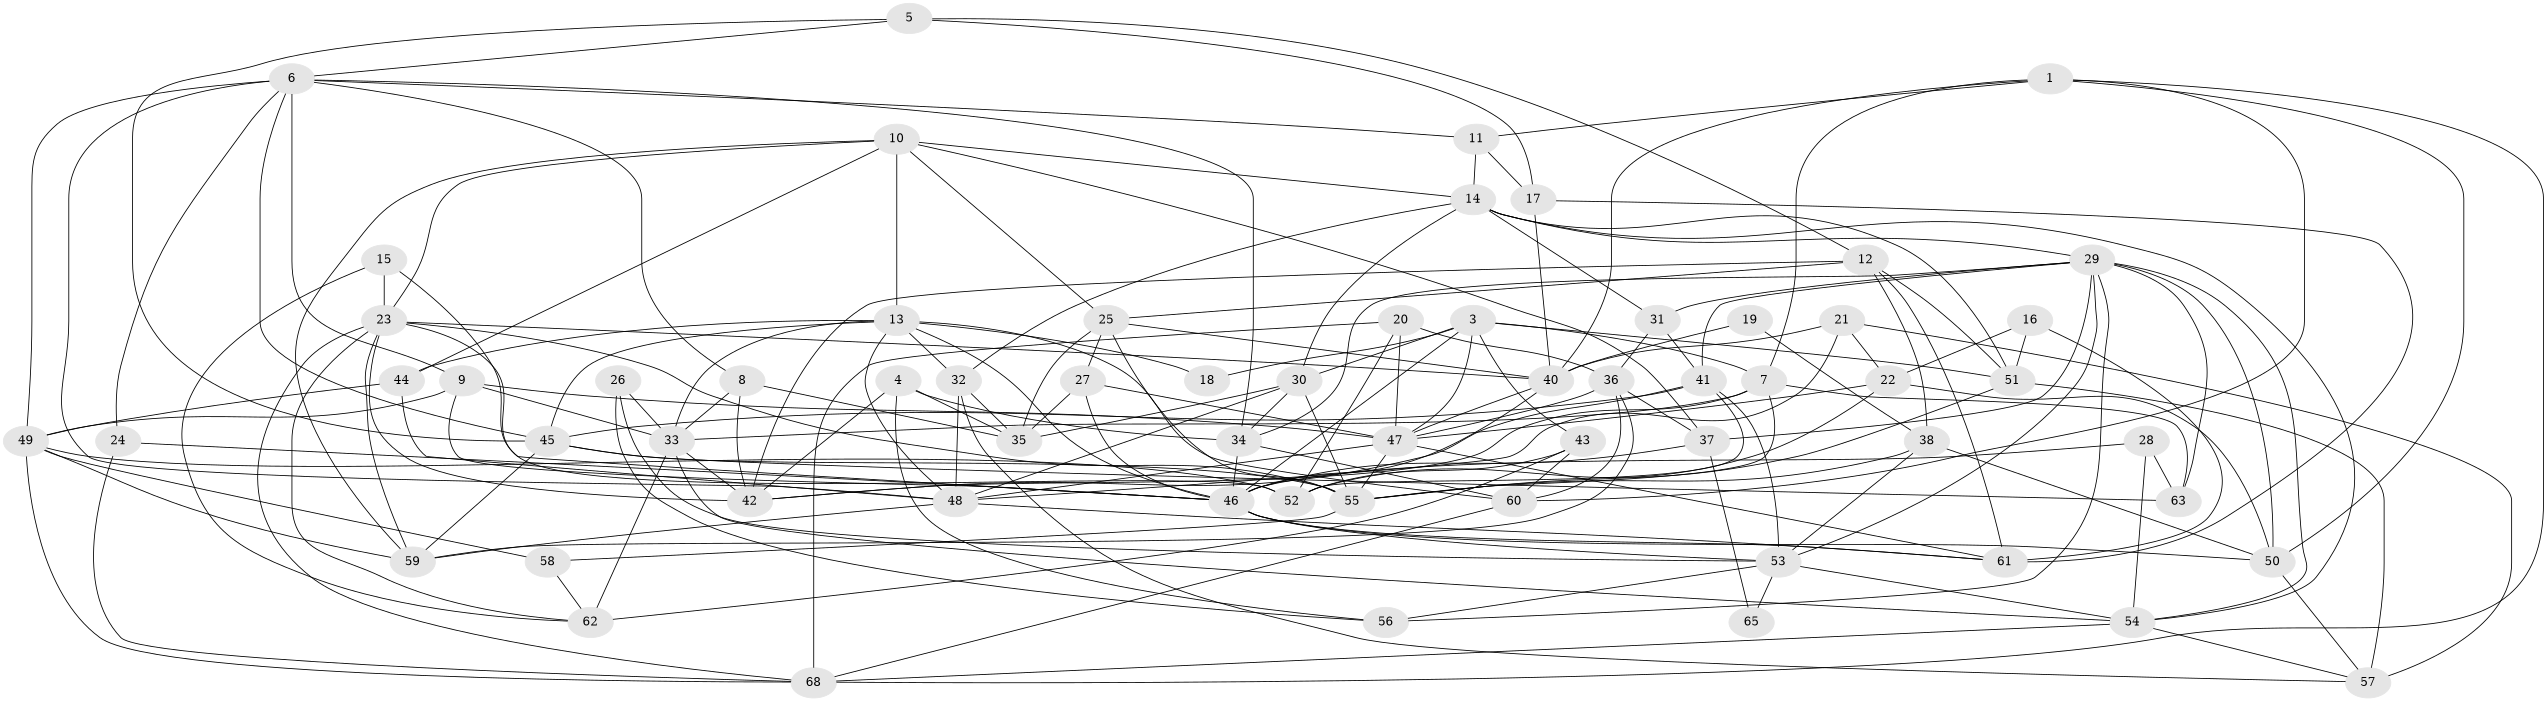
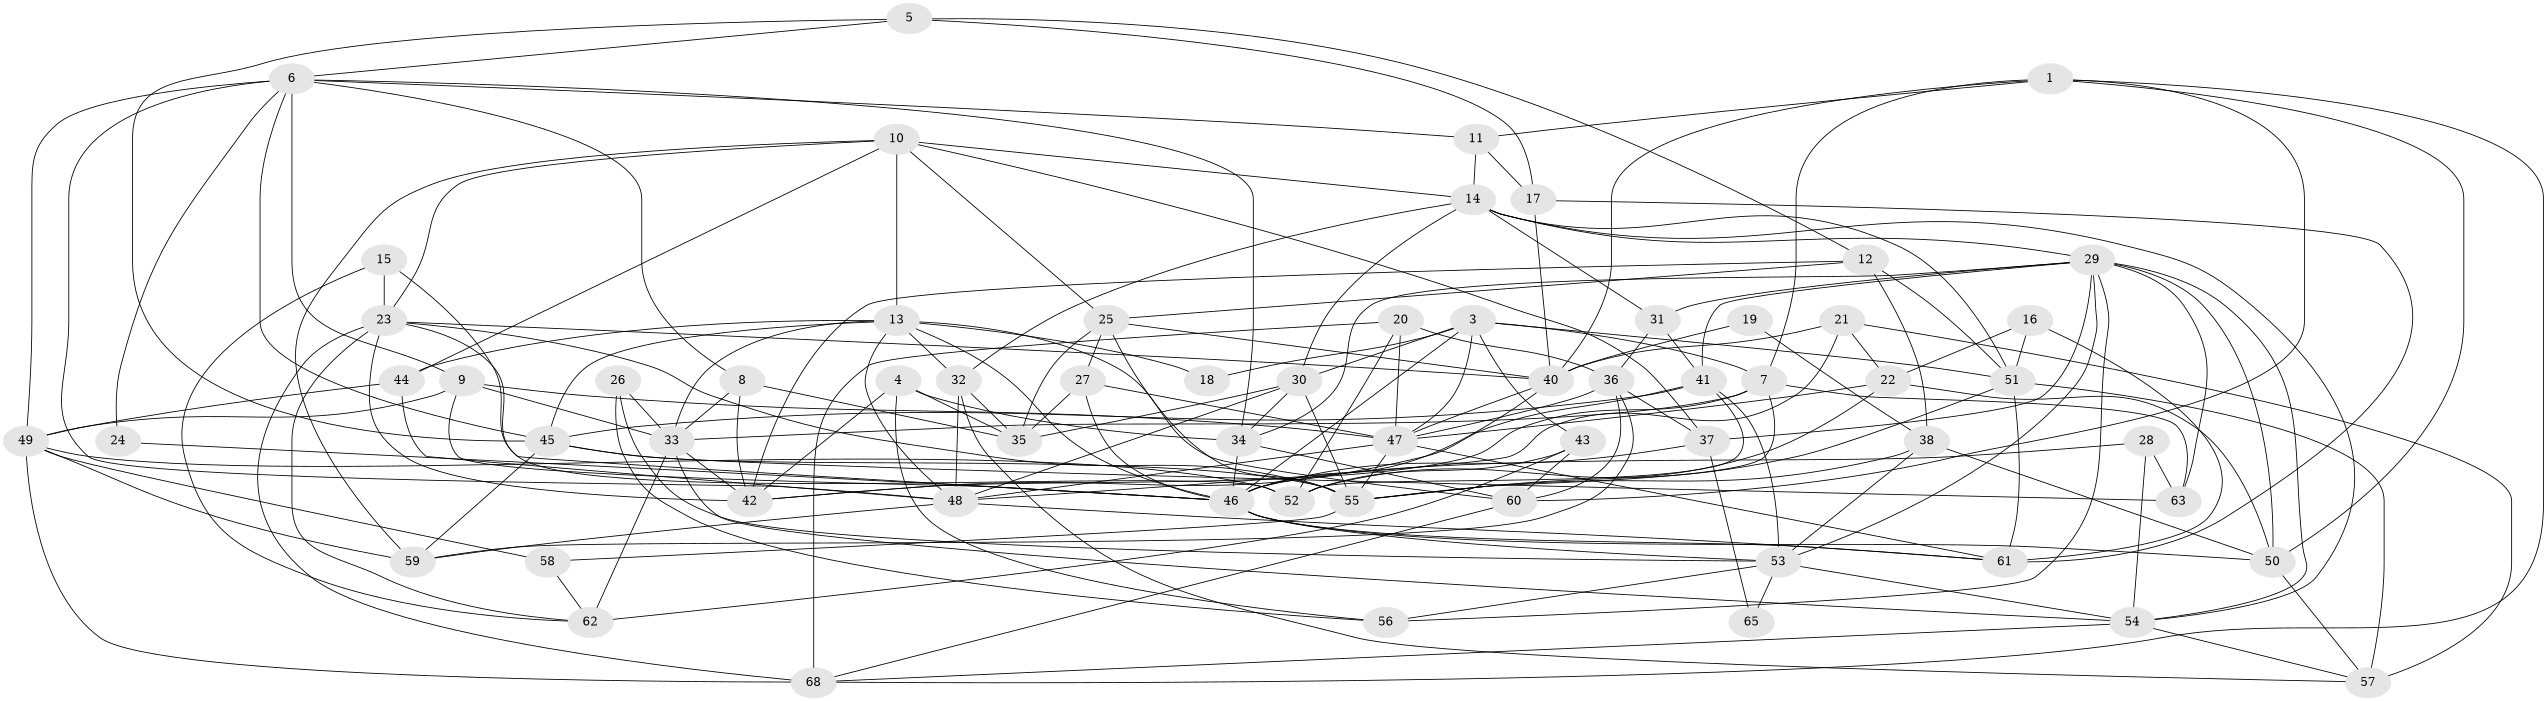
  graph {
    node [color=gray90 style=filled]
    edge [weight=1.0]
    1
    7
    11
    40
    50
    60
    n7 [label=68]
    42
    33
    55
    63
    17
    14
    46
    47
    57
    61
    53
    3
    18
    30
    43
    51
    34
    35
    48
    62
    52
    4
    56
    5
    6
    12
    45
    8
    9
    24
    49
    25
    38
    59
    58
    54
    10
    13
    23
    37
    44
    32
    29
    31
    27
    65
    41
    36
    15
    16
    22
    19
    20
    21
    26
    28
    1 -- 7
    1 -- 11
    1 -- 40
    1 -- 50
    1 -- 60
    1 -- n7
    7 -- 42
    7 -- 33
    7 -- 55
    7 -- 63
    11 -- 17
    11 -- 14
    40 -- 46
    40 -- 47
    50 -- 57
    60 -- n7
    33 -- 42
    33 -- 62 [weight=2.0]
    33 -- 54
    55 -- 58
    17 -- 40
    17 -- 61
    14 -- 30
    14 -- 51
    14 -- 54
    14 -- 32
    14 -- 29
    14 -- 31
    46 -- 50
    46 -- 61
    46 -- 53
    47 -- 55 [weight=2.0]
    47 -- 61
    47 -- 48
    53 -- 56
    53 -- 54
    53 -- 65
    3 -- 7
    3 -- 46
    3 -- 47
    3 -- 18
    3 -- 30
    3 -- 43
    3 -- 51 [weight=2.0]
    30 -- 55
    30 -- 34
    30 -- 35
    30 -- 48
    43 -- 60
    43 -- 62
    43 -- 52
    51 -- 55
    51 -- 57 [weight=2.0]
-   12 -- 61
+   51 -- 61
    34 -- 60
    34 -- 46
    48 -- 61
    48 -- 59
    4 -- 42
    4 -- 34
    4 -- 35
    4 -- 56
    5 -- 17
    5 -- 6
    5 -- 12
    5 -- 45
    6 -- 11
    6 -- 34
    6 -- 48
    6 -- 45
    6 -- 8
    6 -- 9
    6 -- 24
    6 -- 49
    12 -- 42
    12 -- 51
    12 -- 25
    12 -- 38
    45 -- 55
    45 -- 63
    45 -- 59
    8 -- 42
    8 -- 33
    8 -- 35
    9 -- 33
    9 -- 46
    9 -- 47
    9 -- 49
-   24 -- n7
    24 -- 46
    49 -- n7
    49 -- 52
    49 -- 59
    49 -- 58
    25 -- 40
    25 -- 55
    25 -- 35
    25 -- 27
    38 -- 50
    38 -- 55
    38 -- 53
    58 -- 62
    54 -- n7
    54 -- 57
    10 -- 14
    10 -- 25
    10 -- 59
    10 -- 13
    10 -- 23
    10 -- 37
    10 -- 44
    13 -- 60
    13 -- 33
    13 -- 46
    13 -- 18
    13 -- 48
    13 -- 45
    13 -- 44
    13 -- 32
    23 -- 40
    23 -- n7
    23 -- 42
    23 -- 55
    23 -- 62
    23 -- 52
-   23 -- 59
    37 -- 46
    37 -- 65
    44 -- 48
    44 -- 49
    32 -- 57
    32 -- 35
    32 -- 48
    29 -- 50
    29 -- 63
    29 -- 53
    29 -- 34
    29 -- 56
    29 -- 54
    29 -- 37
    29 -- 31
    29 -- 41
    31 -- 41
    31 -- 36 [weight=2.0]
    27 -- 46
    27 -- 47 [weight=2.0]
    27 -- 35
    41 -- 42
    41 -- 53
    41 -- 52
    41 -- 45
    36 -- 60
    36 -- 47
    36 -- 59
    36 -- 37
    15 -- 46
    15 -- 62
    15 -- 23
    16 -- 61
    16 -- 51
    16 -- 22
    22 -- 50
    22 -- 47 [weight=2.0]
    22 -- 52
    19 -- 40
    19 -- 38
    20 -- n7
    20 -- 47
    20 -- 52
    20 -- 36
    21 -- 40
    21 -- 57
    21 -- 48
    21 -- 22
    26 -- 33
    26 -- 53
    26 -- 56
    28 -- 63
    28 -- 46
    28 -- 54
  }
